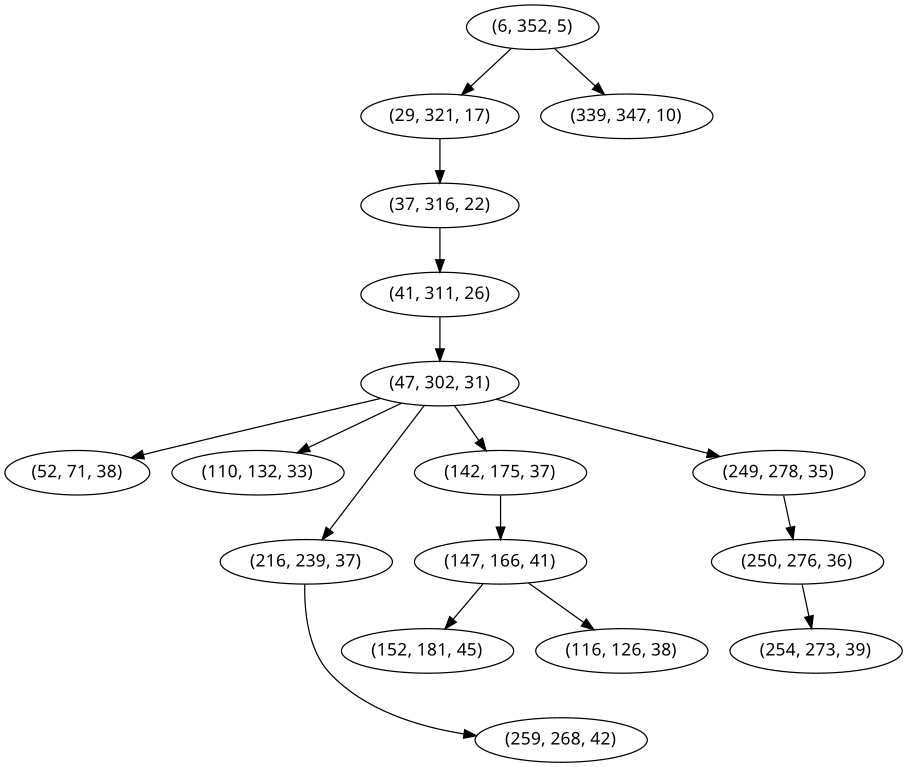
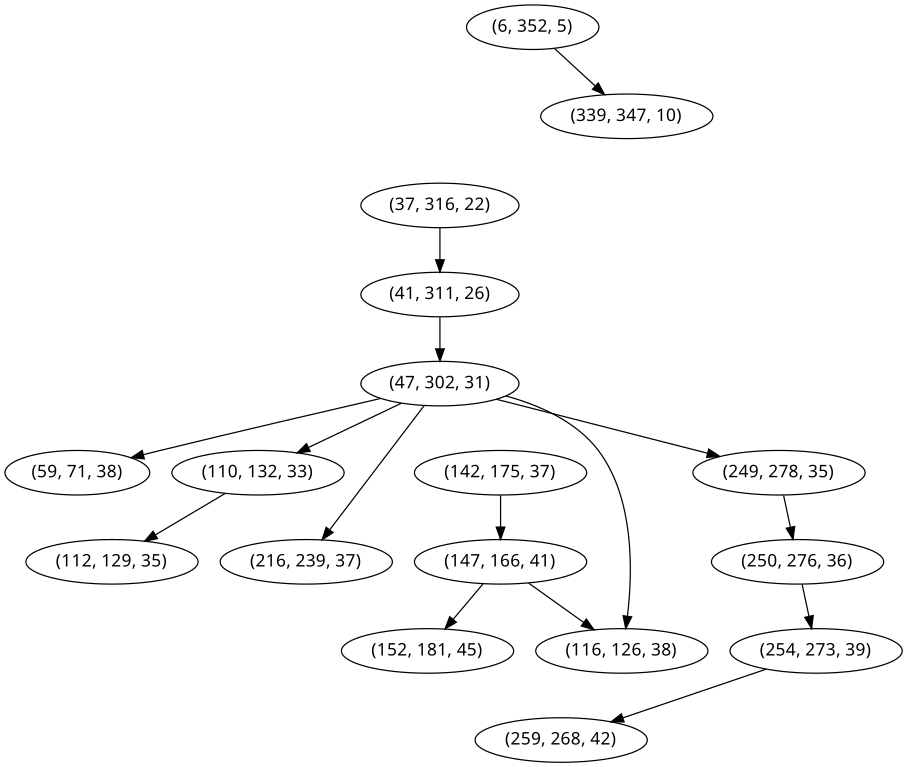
  digraph {
    fontname="Noto Sans"
    node [fontname="Noto Sans"]
    edge [fontname="Noto Sans"]
    "(6, 352, 5)"
-   "(29, 321, 17)"
    "(339, 347, 10)"
    "(37, 316, 22)"
    "(41, 311, 26)"
    "(47, 302, 31)"
-   "(59, 71, 38)" [label="(52, 71, 38)"]
+   "(59, 71, 38)"
    "(110, 132, 33)"
    "(142, 175, 37)"
    "(216, 239, 37)"
    "(249, 278, 35)"
+   "(112, 129, 35)"
    "(147, 166, 41)"
    "(250, 276, 36)"
    "(116, 126, 38)"
    n16 [label="(152, 181, 45)"]
    "(254, 273, 39)"
    "(259, 268, 42)"
-   "(6, 352, 5)" -> "(29, 321, 17)"
    "(6, 352, 5)" -> "(339, 347, 10)"
-   "(29, 321, 17)" -> "(37, 316, 22)"
    "(37, 316, 22)" -> "(41, 311, 26)"
    "(41, 311, 26)" -> "(47, 302, 31)"
    "(47, 302, 31)" -> "(59, 71, 38)"
    "(47, 302, 31)" -> "(110, 132, 33)"
-   "(47, 302, 31)" -> "(142, 175, 37)"
+   "(47, 302, 31)" -> "(116, 126, 38)"
    "(47, 302, 31)" -> "(216, 239, 37)"
    "(47, 302, 31)" -> "(249, 278, 35)"
+   "(110, 132, 33)" -> "(112, 129, 35)"
    "(142, 175, 37)" -> "(147, 166, 41)"
    "(249, 278, 35)" -> "(250, 276, 36)"
    "(147, 166, 41)" -> "(116, 126, 38)"
    "(147, 166, 41)" -> n16
    "(250, 276, 36)" -> "(254, 273, 39)"
-   "(216, 239, 37)" -> "(259, 268, 42)"
+   "(254, 273, 39)" -> "(259, 268, 42)"
  }
